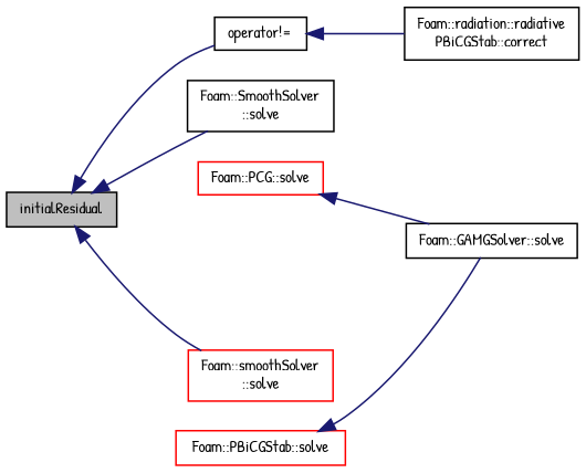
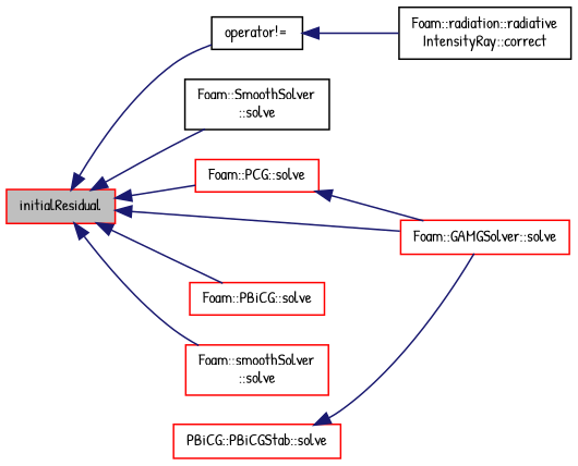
  digraph {
    fontname="Patrick Hand"
    rankdir=LR
    node [color=black fontname="Patrick Hand" fontsize=10 shape=record]
    edge [color=midnightblue dir=back fontname="Patrick Hand" fontsize=10 labelfontname=Helvetica labelfontsize=10 style=solid]
-   n1 [fillcolor=grey75 fontcolor=black height=0.2 label=initialResidual style=filled width=0.4]
+   n1 [color=red fillcolor=grey75 fontcolor=black height=0.2 label=initialResidual style=filled width=0.4]
    n2 [height=0.2 label="operator!=" width=0.4]
    n3 [height=0.2 label="Foam::SmoothSolver\l::solve" width=0.4]
    n4 [color=red height=0.2 label="Foam::PCG::solve" width=0.4]
-   n5 [height=0.2 label="Foam::GAMGSolver::solve" width=0.4]
+   n5 [color=red height=0.2 label="Foam::GAMGSolver::solve" width=0.4]
+   n6 [color=red height=0.2 label="Foam::PBiCG::solve" width=0.4]
    n7 [color=red height=0.2 label="Foam::smoothSolver\l::solve" width=0.4]
-   n8 [height=0.2 label="Foam::radiation::radiative\lPBiCGStab::correct" width=0.4]
-   n9 [color=red height=0.2 label="Foam::PBiCGStab::solve" width=0.4]
+   n8 [height=0.2 label="Foam::radiation::radiative\lIntensityRay::correct" width=0.4]
+   n9 [color=red height=0.2 label="PBiCG::PBiCGStab::solve" width=0.4]
    n1 -> n2
    n1 -> n3
+   n1 -> n4
+   n1 -> n5
+   n1 -> n6
    n1 -> n7
    n2 -> n8
    n4 -> n5
    n9 -> n5
  }
